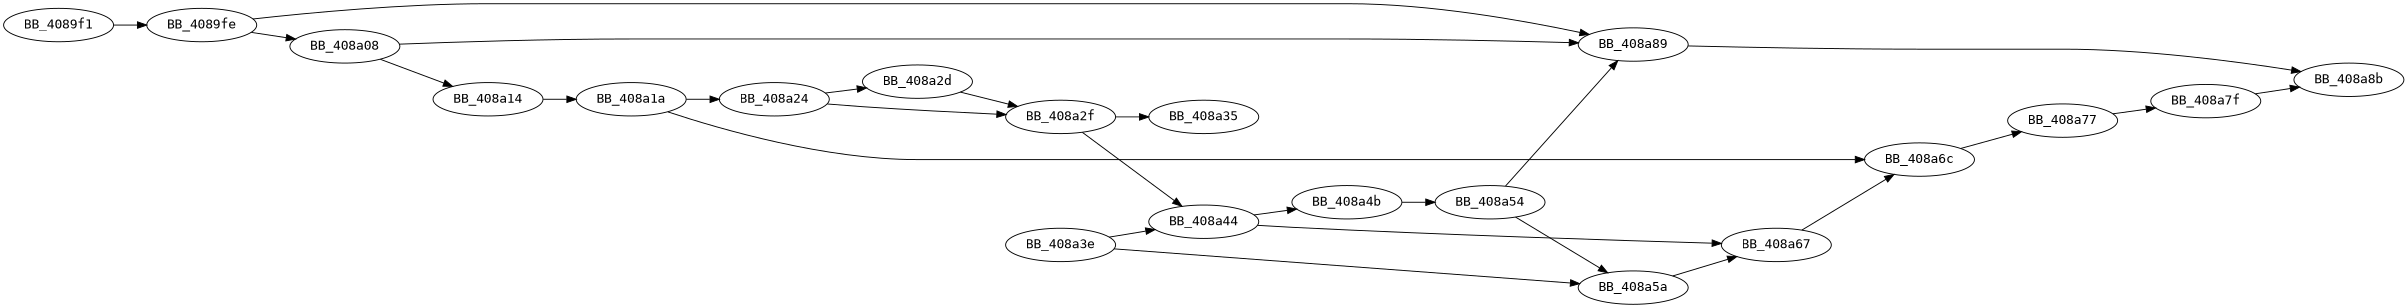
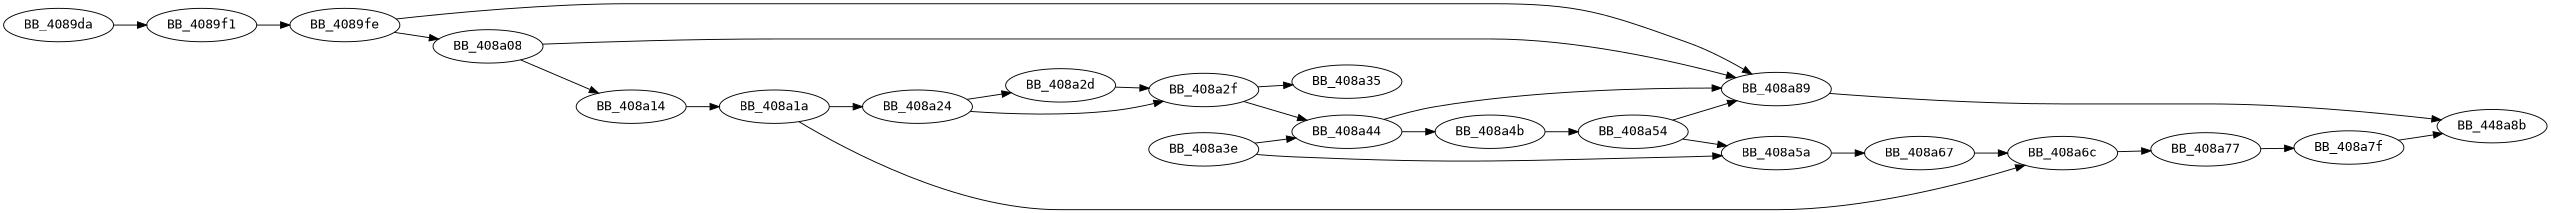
  digraph {
    fontname="DejaVu Sans Mono"
    rankdir=LR
    node [fontname="DejaVu Sans Mono"]
    edge [fontname="DejaVu Sans Mono"]
+   BB_4089da
    BB_4089f1
    BB_4089fe
    BB_408a08
    BB_408a89
    BB_408a14
-   BB_408a8b
+   BB_408a8b [label=BB_448a8b]
    BB_408a1a
    BB_408a24
    BB_408a6c
    BB_408a2d
    BB_408a2f
    BB_408a77
    BB_408a35
    BB_408a44
    BB_408a7f
    BB_408a4b
    BB_408a3e
    BB_408a5a
    BB_408a54
    BB_408a67
+   BB_4089da -> BB_4089f1
    BB_4089f1 -> BB_4089fe
    BB_4089fe -> BB_408a08
    BB_4089fe -> BB_408a89
    BB_408a08 -> BB_408a89
    BB_408a08 -> BB_408a14
    BB_408a89 -> BB_408a8b
    BB_408a14 -> BB_408a1a
    BB_408a1a -> BB_408a24
    BB_408a1a -> BB_408a6c
    BB_408a24 -> BB_408a2d
    BB_408a24 -> BB_408a2f
    BB_408a6c -> BB_408a77
    BB_408a2d -> BB_408a2f
    BB_408a2f -> BB_408a35
    BB_408a2f -> BB_408a44
    BB_408a77 -> BB_408a7f
-   BB_408a44 -> BB_408a67
+   BB_408a44 -> BB_408a89
    BB_408a44 -> BB_408a4b
    BB_408a7f -> BB_408a8b
    BB_408a4b -> BB_408a54
    BB_408a3e -> BB_408a44
    BB_408a3e -> BB_408a5a
    BB_408a5a -> BB_408a67
    BB_408a54 -> BB_408a89
    BB_408a54 -> BB_408a5a
    BB_408a67 -> BB_408a6c
  }
